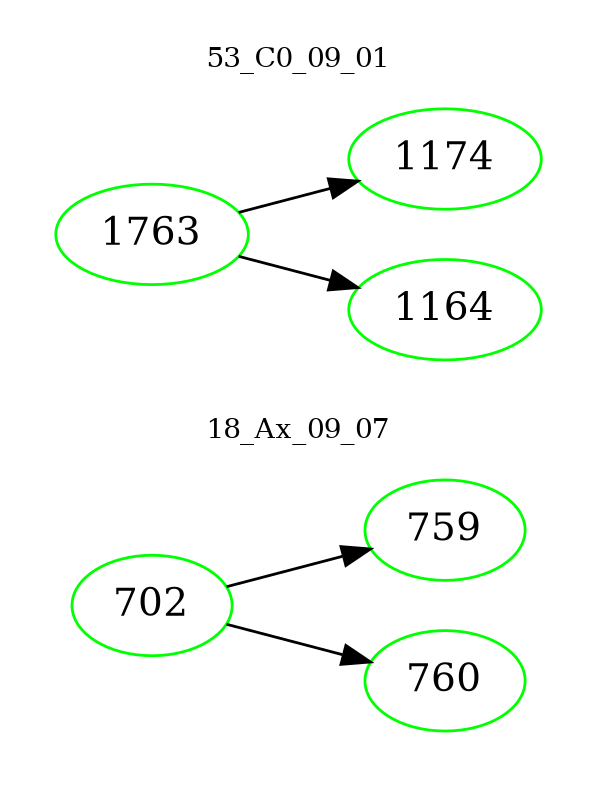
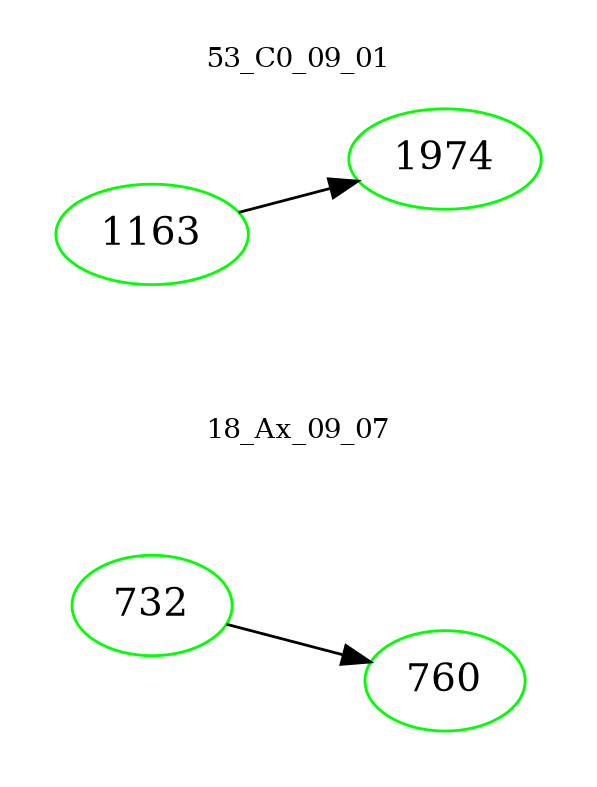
  digraph {
    rankdir=LR
    node [color=green]
    edge [color=black]
-   n1 [label=702]
+   n1 [label=732]
    n2 [label=760]
-   n3 [label=759]
-   n4 [label=1763]
-   n5 [label=1164]
-   n6 [label=1174]
+   n4 [label=1163]
+   n6 [label=1974]
    subgraph cluster_1 {
      color=white
      fontsize=10
      label="18_Ax_09_07"
      n1
      n2
-     n3
    }
    subgraph cluster_2 {
      color=white
      fontsize=10
      label="53_C0_09_01"
      n4
-     n5
      n6
    }
    n1 -> n2
-   n1 -> n3
-   n4 -> n5
    n4 -> n6
  }
